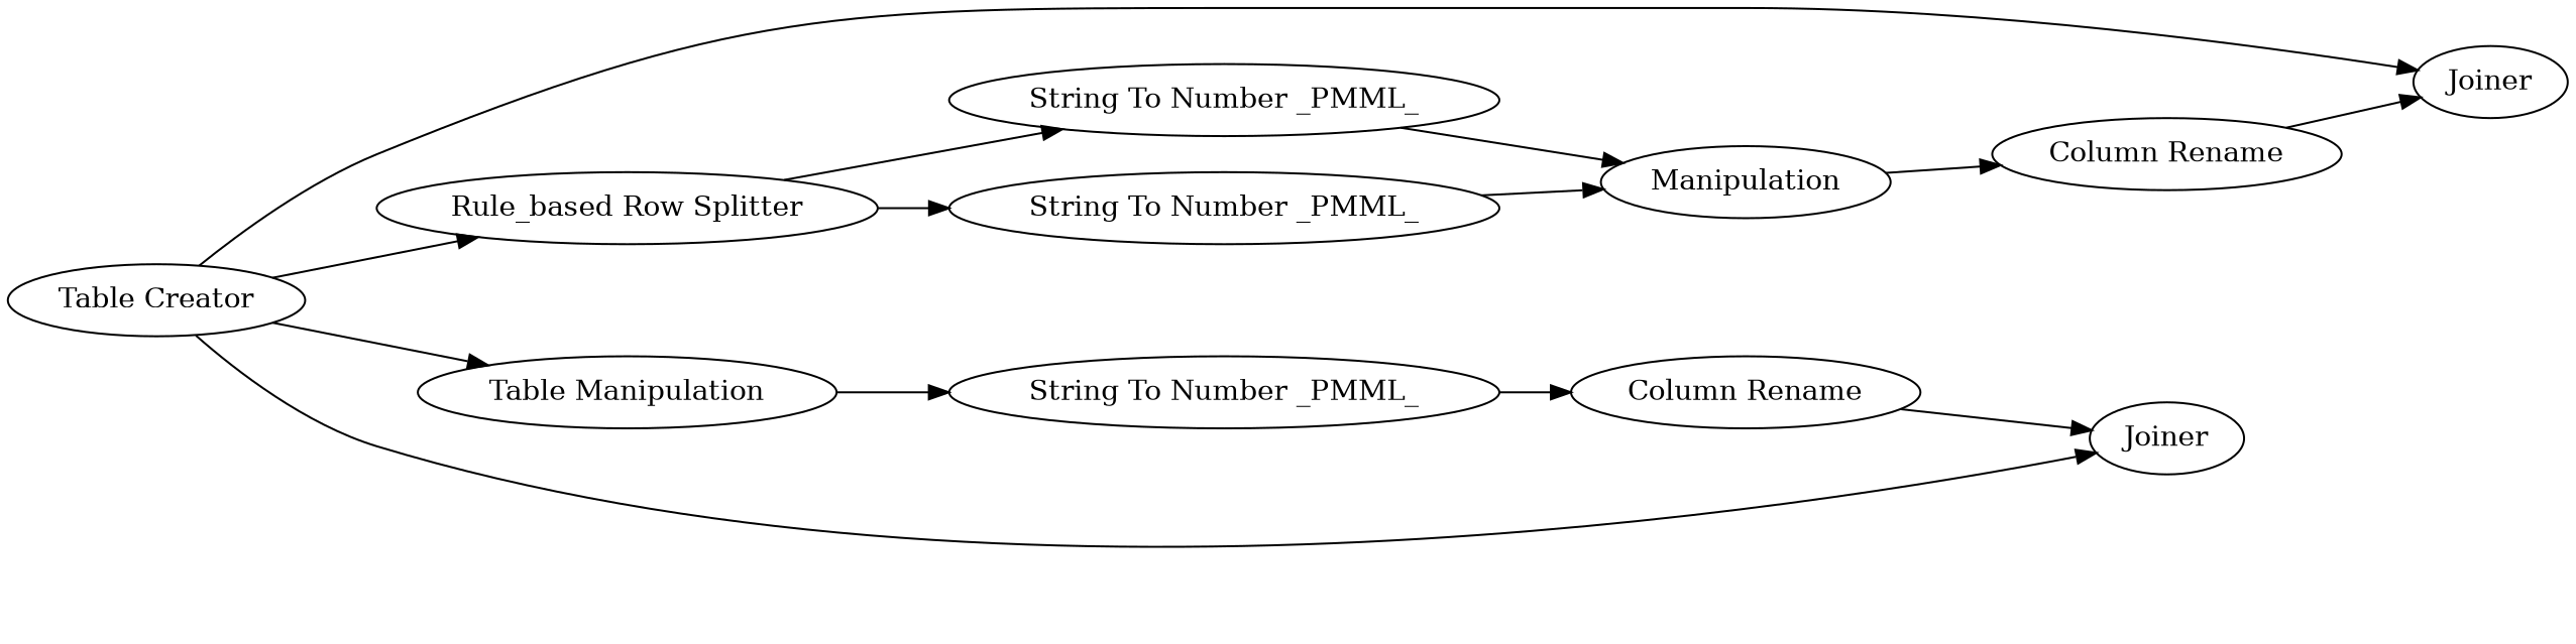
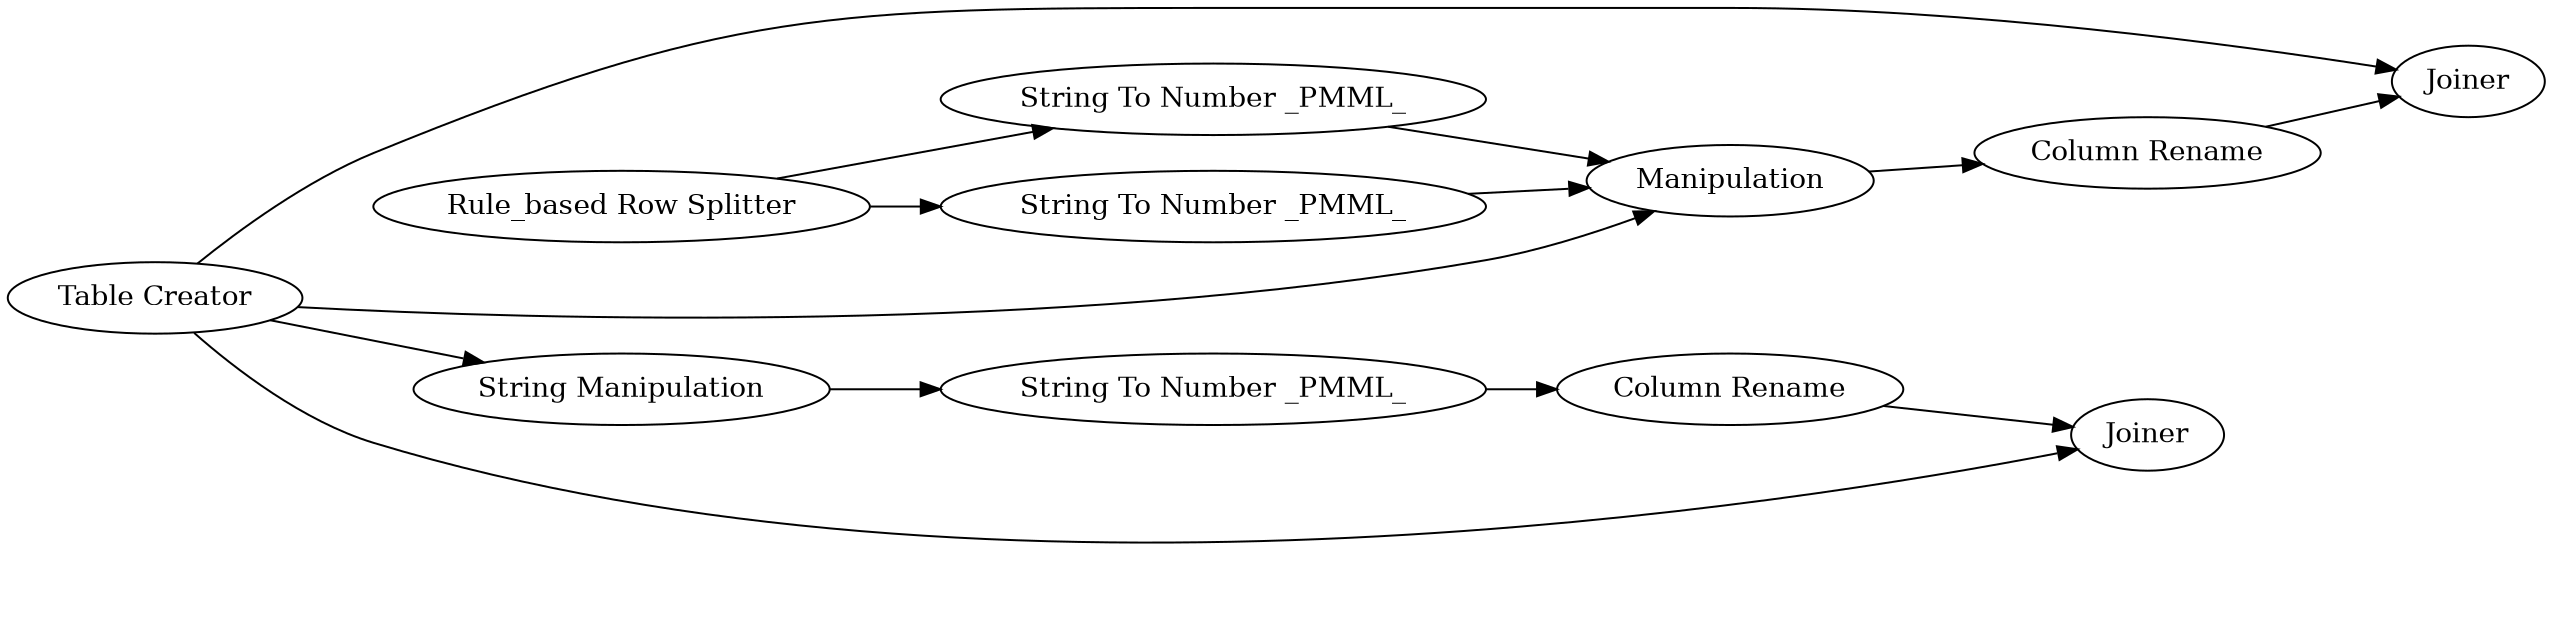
  digraph {
    rankdir=LR
    n1 [label="Table Creator"]
    n2 [label="Rule_based Row Splitter"]
    n3 [label=Joiner]
-   n4 [label="Table Manipulation"]
+   n4 [label="String Manipulation"]
    n5 [label=Joiner]
    n6 [label="String To Number _PMML_"]
    n7 [label="String To Number _PMML_"]
    n8 [label="String To Number _PMML_"]
    n9 [label=Manipulation]
    n10 [label="Column Rename"]
    n11 [label="Column Rename"]
-   n1 -> n2
+   n1 -> n9
    n1 -> n3
    n1 -> n4
    n1 -> n5
    n2 -> n6
    n2 -> n7
    n4 -> n8
    n6 -> n9
    n7 -> n9
    n8 -> n11
    n9 -> n10
    n10 -> n3
    n11 -> n5
  }
